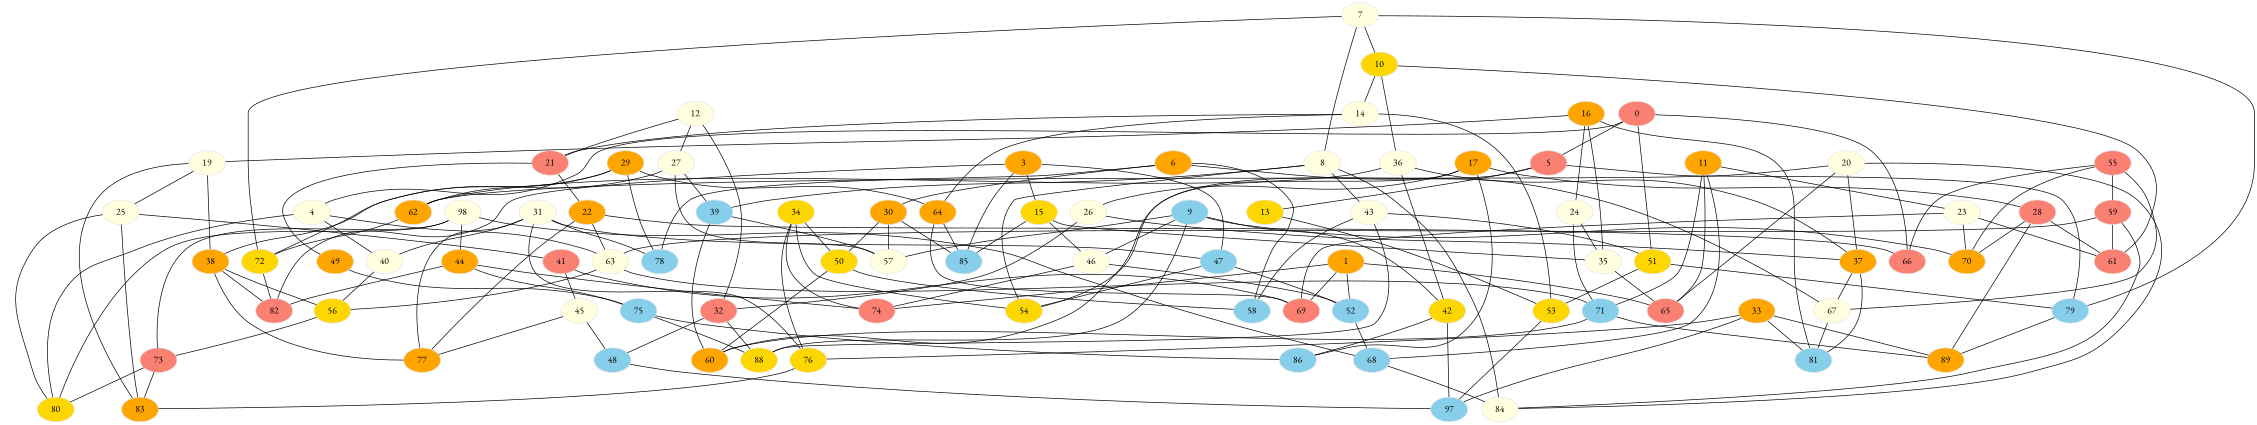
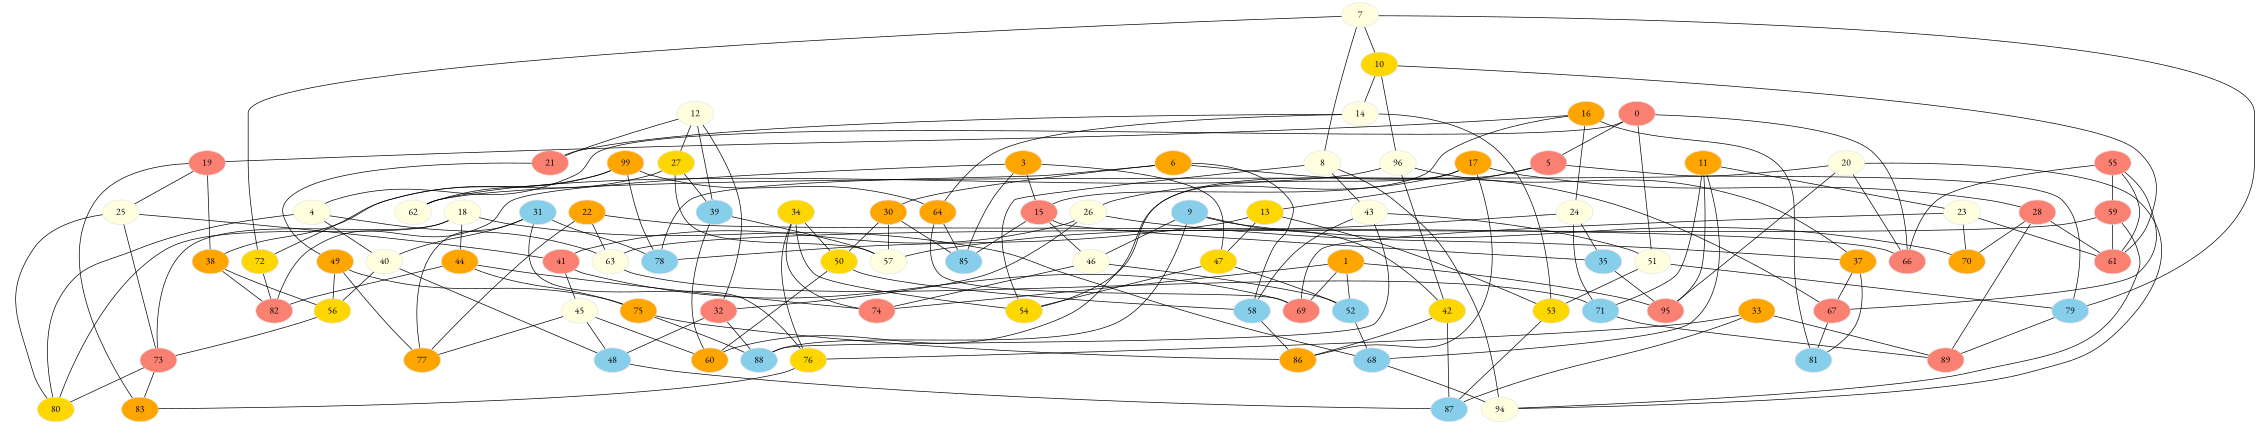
  graph {
    fontname="EB Garamond"
    node [color=gray90 fillcolor=lightyellow fontname="EB Garamond" style=filled]
    edge [fontname="EB Garamond"]
    1 [fillcolor=orange]
    52 [fillcolor=skyblue]
-   65 [fillcolor=salmon]
+   65 [fillcolor=salmon label=95]
    69 [fillcolor=salmon]
    74 [fillcolor=salmon]
    68 [fillcolor=skyblue]
    n7 [fillcolor=salmon label=0]
    4
    5 [fillcolor=salmon]
-   51 [fillcolor=gold]
+   51
    66 [fillcolor=salmon]
    40
    63
    80 [fillcolor=gold]
    13 [fillcolor=gold]
    54 [fillcolor=gold]
    79 [fillcolor=skyblue]
    53 [fillcolor=gold]
    3 [fillcolor=orange]
-   15 [fillcolor=gold]
-   47 [fillcolor=skyblue]
+   15 [fillcolor=salmon]
+   47 [fillcolor=gold]
    82 [fillcolor=salmon]
    85 [fillcolor=skyblue]
    46
-   35
+   35 [fillcolor=skyblue]
    48 [fillcolor=skyblue]
    56 [fillcolor=gold]
    71 [fillcolor=skyblue]
    78 [fillcolor=skyblue]
-   89 [fillcolor=orange]
+   89 [fillcolor=salmon]
    6 [fillcolor=orange]
    30 [fillcolor=orange]
    58 [fillcolor=skyblue]
-   67
+   67 [fillcolor=salmon]
    57
    50 [fillcolor=gold]
-   86 [fillcolor=skyblue]
+   86 [fillcolor=orange]
    81 [fillcolor=skyblue]
    7
    8
    10 [fillcolor=gold]
    72 [fillcolor=gold]
    43
-   84
+   84 [label=94]
    14
-   36
+   36 [label=96]
    61 [fillcolor=salmon]
-   88 [fillcolor=gold]
+   88 [fillcolor=skyblue]
    9 [fillcolor=skyblue]
    42 [fillcolor=gold]
    70 [fillcolor=orange]
-   87 [fillcolor=skyblue label=97]
+   87 [fillcolor=skyblue]
    21 [fillcolor=salmon]
    64 [fillcolor=orange]
-   62 [fillcolor=orange]
+   62
    37 [fillcolor=orange]
    11 [fillcolor=orange]
    23
    12
-   27
+   27 [fillcolor=gold]
    32 [fillcolor=salmon]
    39 [fillcolor=skyblue]
    22 [fillcolor=orange]
    49 [fillcolor=orange]
    38 [fillcolor=orange]
    60 [fillcolor=orange]
    16 [fillcolor=orange]
-   19
+   19 [fillcolor=salmon]
    24
    25
    83 [fillcolor=orange]
    17 [fillcolor=orange]
    26
    28 [fillcolor=salmon]
    41 [fillcolor=salmon]
-   18 [label=98]
+   18
    44 [fillcolor=orange]
    73 [fillcolor=salmon]
-   75 [fillcolor=skyblue]
+   75 [fillcolor=orange]
    20
    77 [fillcolor=orange]
    45
-   29 [fillcolor=orange]
-   31
+   29 [fillcolor=orange label=99]
+   31 [fillcolor=skyblue]
    76 [fillcolor=gold]
    33 [fillcolor=orange]
    34 [fillcolor=gold]
    55 [fillcolor=salmon]
    59 [fillcolor=salmon]
    1 -- 52
    1 -- 65
    1 -- 69
    1 -- 74
    52 -- 68
    68 -- 84
    n7 -- 4
    n7 -- 5
    n7 -- 51
    n7 -- 66
    4 -- 40
    4 -- 63
    4 -- 80
    5 -- 13
    5 -- 54
    5 -- 79
    51 -- 79
    51 -- 53
+   40 -- 48
    40 -- 56
    63 -- 71
    13 -- 53
-   31 -- 47
+   13 -- 47
+   13 -- 78
    79 -- 89
    53 -- 87
    3 -- 15
    3 -- 47
    3 -- 82
    3 -- 85
    15 -- 85
    15 -- 46
    15 -- 35
    47 -- 52
    47 -- 54
    46 -- 52
    46 -- 74
    35 -- 65
    48 -- 87
    56 -- 73
    71 -- 89
    6 -- 78
    6 -- 30
    6 -- 58
    6 -- 67
    30 -- 85
    30 -- 57
    30 -- 50
+   58 -- 86
    67 -- 81
    50 -- 58
    50 -- 60
    7 -- 79
    7 -- 8
    7 -- 10
    7 -- 72
    8 -- 54
    8 -- 43
    8 -- 84
    10 -- 14
    10 -- 36
    10 -- 61
    72 -- 82
    43 -- 51
    43 -- 58
    43 -- 88
    14 -- 53
    14 -- 21
    14 -- 64
    36 -- 42
    36 -- 62
    36 -- 37
    9 -- 46
    9 -- 88
    9 -- 42
    9 -- 70
    42 -- 86
    42 -- 87
-   21 -- 22
    21 -- 49
    64 -- 69
    64 -- 85
-   62 -- 72
    37 -- 67
    37 -- 81
    11 -- 65
    11 -- 68
    11 -- 71
    11 -- 23
    23 -- 69
    23 -- 61
    23 -- 70
    12 -- 21
    12 -- 27
    12 -- 32
-   8 -- 39
+   12 -- 39
    27 -- 57
    27 -- 39
    27 -- 38
    32 -- 48
    32 -- 88
    39 -- 57
    39 -- 60
    22 -- 66
    22 -- 63
    22 -- 77
-   63 -- 56
+   49 -- 56
    49 -- 75
-   38 -- 77
+   49 -- 77
    38 -- 82
    38 -- 56
-   16 -- 35
+   16 -- 15
    16 -- 81
    16 -- 19
    16 -- 24
    19 -- 38
    19 -- 25
    19 -- 83
    24 -- 35
    24 -- 71
-   9 -- 57
+   24 -- 57
    25 -- 80
-   25 -- 83
+   25 -- 73
    25 -- 41
    17 -- 86
    17 -- 60
    17 -- 26
    17 -- 28
    26 -- 37
    26 -- 32
+   26 -- 41
    28 -- 89
    28 -- 61
    28 -- 70
    41 -- 69
    41 -- 45
    18 -- 68
    18 -- 80
    18 -- 44
    18 -- 73
    44 -- 74
    44 -- 82
    44 -- 75
    73 -- 80
    73 -- 83
    75 -- 86
    75 -- 88
    20 -- 65
-   20 -- 37
+   20 -- 66
    20 -- 84
    20 -- 62
    45 -- 48
-   71 -- 60
+   45 -- 60
    45 -- 77
    29 -- 78
    29 -- 72
    29 -- 64
    29 -- 62
    31 -- 40
    31 -- 78
    31 -- 77
    31 -- 76
    76 -- 83
    33 -- 89
-   33 -- 81
    33 -- 87
    33 -- 76
    34 -- 74
    34 -- 54
    34 -- 50
    34 -- 76
    55 -- 66
    55 -- 67
-   55 -- 70
+   55 -- 61
    55 -- 59
    59 -- 63
    59 -- 84
    59 -- 61
  }
